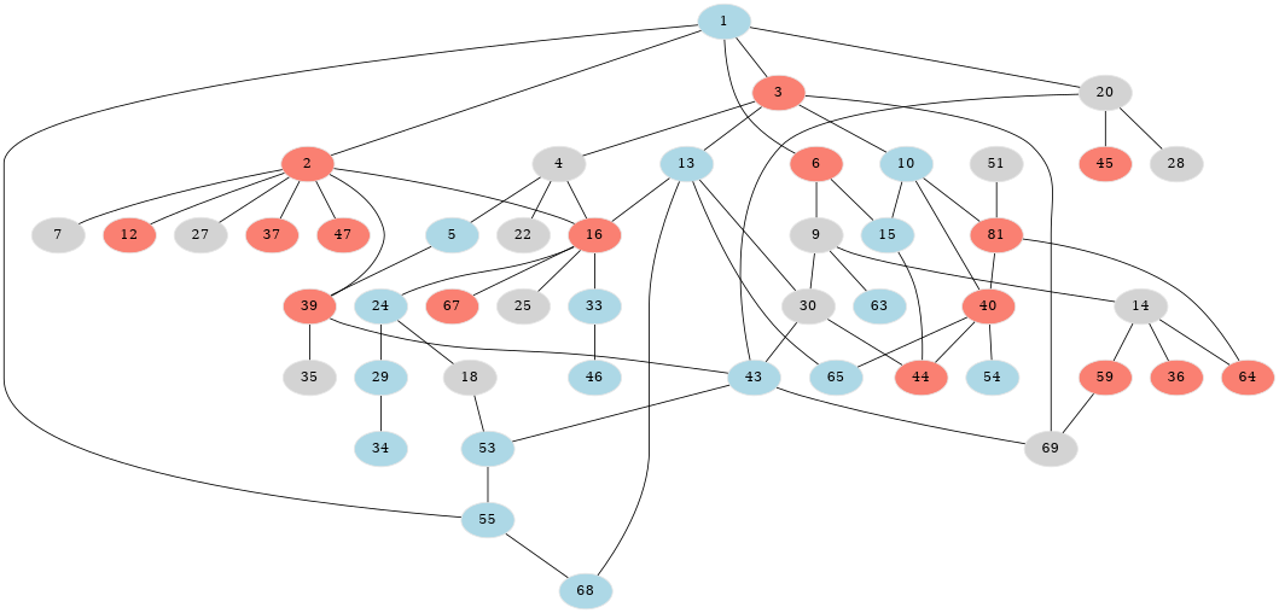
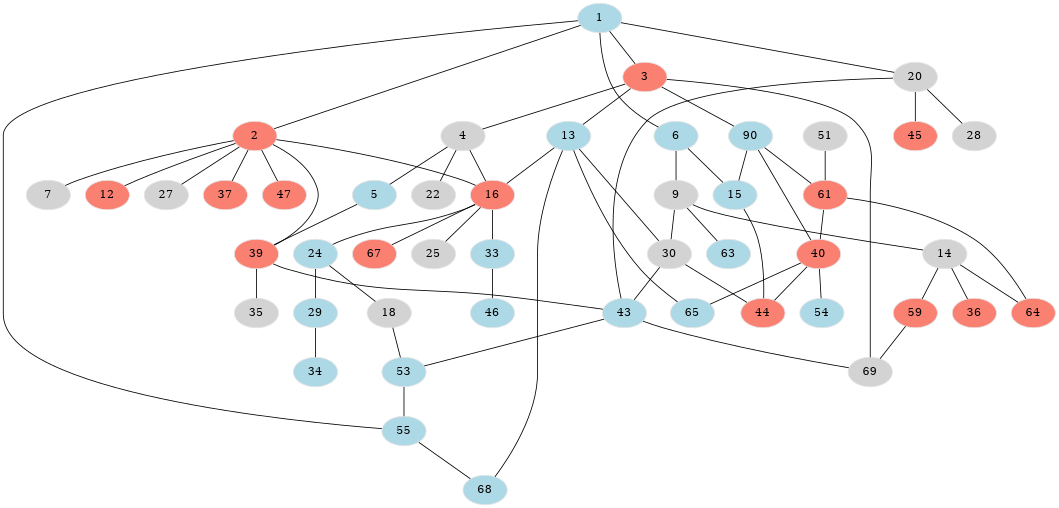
  graph {
    node [color=gray90 fillcolor=lightblue style=filled]
    1 [super="+31"]
    2 [fillcolor=salmon super="+8"]
    3 [fillcolor=salmon super="+48"]
-   6 [fillcolor=salmon super="+58"]
+   6 [super="+58"]
    20 [fillcolor=lightgrey super="+49"]
    55 [super="+60"]
    7 [fillcolor=lightgrey]
    12 [fillcolor=salmon]
    16 [fillcolor=salmon super="+18"]
    n10 [fillcolor=salmon label=39 super="+50"]
    27 [fillcolor=lightgrey super="+39"]
    37 [fillcolor=salmon]
    47 [fillcolor=salmon]
    4 [fillcolor=lightgrey super="+11"]
-   10 [super="+17"]
+   10 [super="+17" label=90]
    13 [super="+21"]
    69 [fillcolor=lightgrey]
    9 [fillcolor=lightgrey super="+32"]
    15
    43 [super="+62"]
    28 [fillcolor=lightgrey]
    45 [fillcolor=salmon]
    68
    24
    25 [fillcolor=lightgrey]
    33
    67 [fillcolor=salmon]
    35 [fillcolor=lightgrey super="+42"]
    5
    22 [fillcolor=lightgrey]
    40 [fillcolor=salmon super="+52"]
-   61 [fillcolor=salmon label=81]
+   61 [fillcolor=salmon]
    30 [fillcolor=lightgrey super="+56"]
    65
    14 [fillcolor=lightgrey super="+26"]
    63
    44 [fillcolor=salmon]
    36 [fillcolor=salmon]
    59 [fillcolor=salmon]
    64 [fillcolor=salmon super="+66"]
    54
    51 [fillcolor=lightgrey]
    29
    n44 [fillcolor=lightgrey label=18]
    46
    53 [super="+57"]
    34 [super="+41"]
    1 -- 2
    1 -- 3
    1 -- 6
    1 -- 20
    1 -- 55
    2 -- 7
    2 -- 12
    2 -- 16
    2 -- n10
    2 -- 27
    2 -- 37
    2 -- 47
    3 -- 4
    3 -- 10
    3 -- 13
    3 -- 69
    6 -- 9
    6 -- 15
    20 -- 43
    20 -- 28 [weight=2]
    20 -- 45
    55 -- 68
    16 -- 24
    16 -- 25
    16 -- 33
    16 -- 67
    n10 -- 43
    n10 -- 35
    4 -- 16
    4 -- 5
    4 -- 22
    10 -- 15
    10 -- 40
    10 -- 61
    13 -- 16
    13 -- 68
    13 -- 30
    13 -- 65
    9 -- 30
    9 -- 14
    9 -- 63
    15 -- 44
    43 -- 69
    43 -- 53
    24 -- 29
    24 -- n44
    33 -- 46
    5 -- n10
    40 -- 65
    40 -- 44
    40 -- 54
    61 -- 40
    61 -- 64
    30 -- 43
    30 -- 44
    14 -- 36
    14 -- 59
    14 -- 64
    59 -- 69
    51 -- 61
    29 -- 34
    n44 -- 53
    53 -- 55
  }
